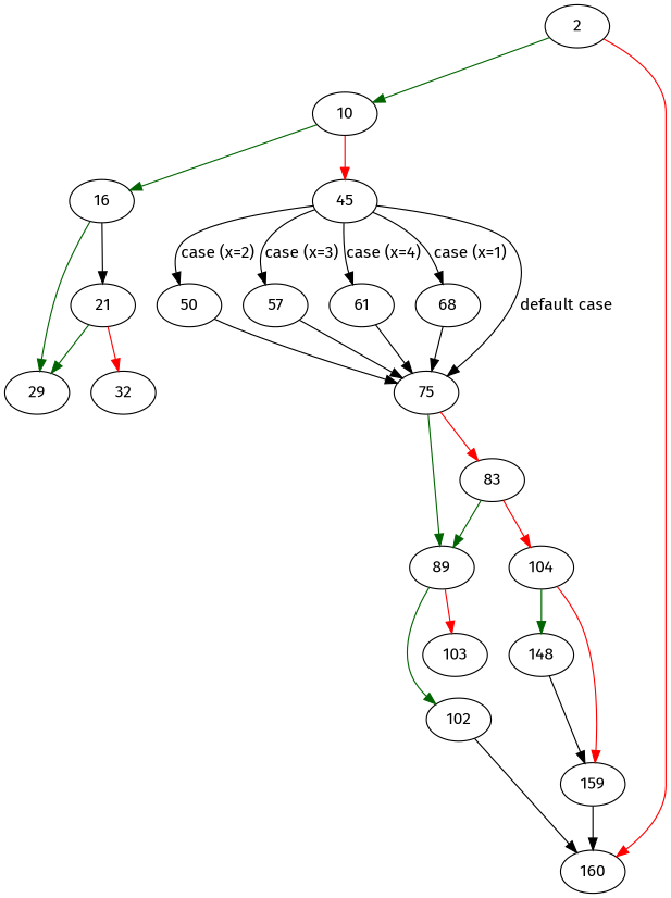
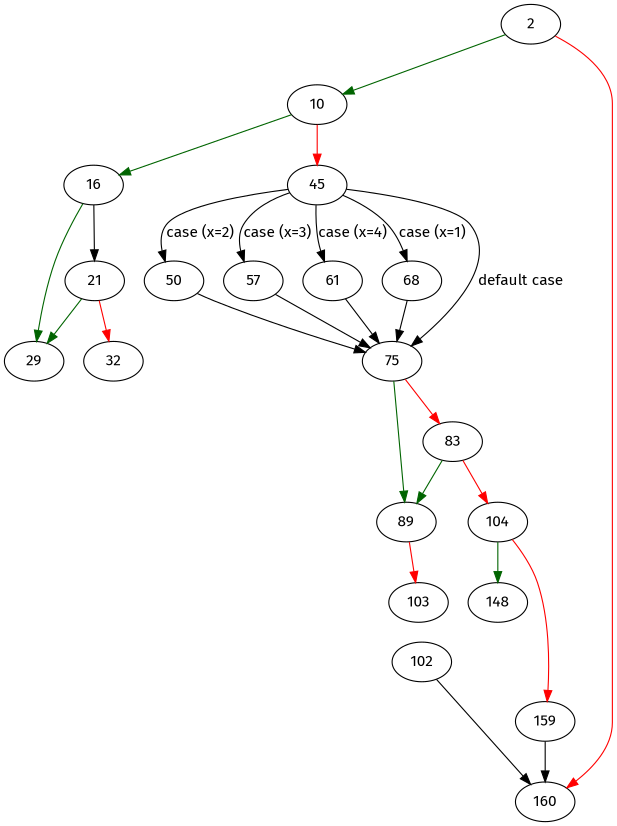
  strict digraph {
    fontname="Fira Sans"
    node [fontname="Fira Sans"]
    edge [cond=true fontname="Fira Sans"]
    2 [entry=true]
    10
    160
    16
    45
    29
    21
    50
    57
    61
    68
    75
    32
    89
    83
    102
    103
    104
    148
    159
    2 -> 10 [color=darkgreen]
    2 -> 160 [color=red cond=false]
    10 -> 16 [color=darkgreen]
    10 -> 45 [color=red cond=false]
    16 -> 29 [color=darkgreen]
    16 -> 21 [color=black cond=false]
    45 -> 50 [cond="case (x=2)" label="case (x=2)"]
    45 -> 57 [cond="case (x=3)" label="case (x=3)"]
    45 -> 61 [cond="case (x=4)" label="case (x=4)"]
    45 -> 68 [cond="case (x=1)" label="case (x=1)"]
    45 -> 75 [cond="default case" label="default case"]
    21 -> 29 [color=darkgreen]
    21 -> 32 [color=red cond=false]
    50 -> 75 [cond=""]
    57 -> 75 [cond=""]
    61 -> 75 [cond=""]
    68 -> 75 [cond=""]
    75 -> 89 [color=darkgreen]
    75 -> 83 [color=red cond=false]
-   89 -> 102 [color=darkgreen]
    89 -> 103 [color=red cond=false]
    83 -> 89 [color=darkgreen]
    83 -> 104 [color=red cond=false]
    102 -> 160 [cond=""]
    104 -> 148 [color=darkgreen]
    104 -> 159 [color=red cond=false]
-   148 -> 159 [cond=""]
    159 -> 160 [cond=""]
  }
